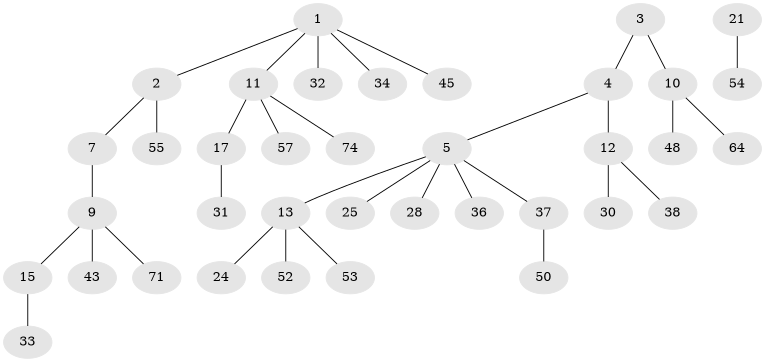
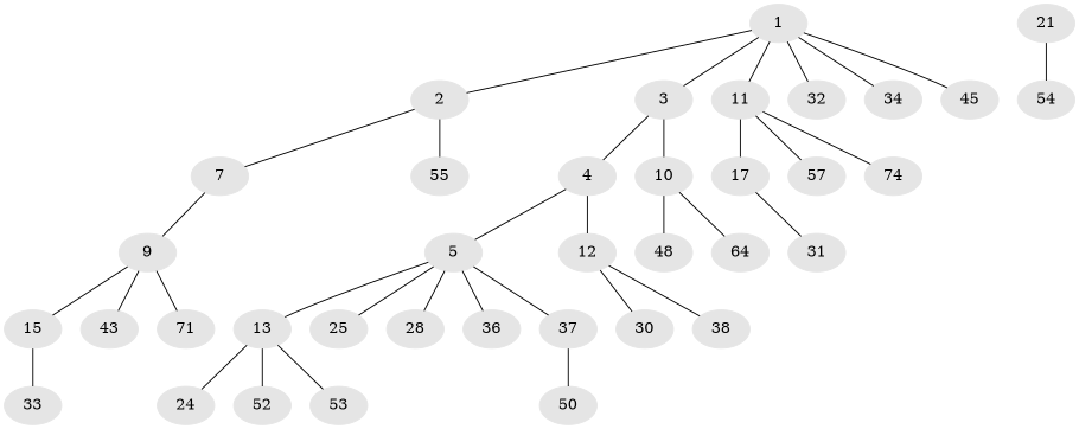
  graph {
    node [color=gray90 style=filled]
    1 [super="+6"]
    2
    3
    11 [super="+16+69"]
    32
    34
    45
    7
    55 [super="+63"]
    4
    10 [super="+39"]
    17 [super="+27"]
    57 [super="+60"]
    74
    9 [super="+14"]
    5 [super="+8+40+49"]
    12
    48
    64
    13 [super="+18+26"]
    25
    28 [super="+66"]
    36 [super="+62"]
    37 [super="+47+46"]
    30 [super="+52"]
    38
    24
    n28 [label=52]
    53
    50 [super="+59+73"]
    15 [super="+19+42"]
    43
    71
    33
    31
    21
    54
    1 -- 2
+   1 -- 3
    1 -- 11
    1 -- 32
    1 -- 34
    1 -- 45
    2 -- 7
    2 -- 55
    3 -- 4
    3 -- 10
    11 -- 17
    11 -- 57
    11 -- 74
    7 -- 9
    4 -- 5
    4 -- 12
    10 -- 48
    10 -- 64
    17 -- 31
    9 -- 15
    9 -- 43
    9 -- 71
    5 -- 13
    5 -- 25
    5 -- 28
    5 -- 36
    5 -- 37
    12 -- 30
    12 -- 38
    13 -- 24
    13 -- n28
    13 -- 53
    37 -- 50
    15 -- 33
    21 -- 54
  }
